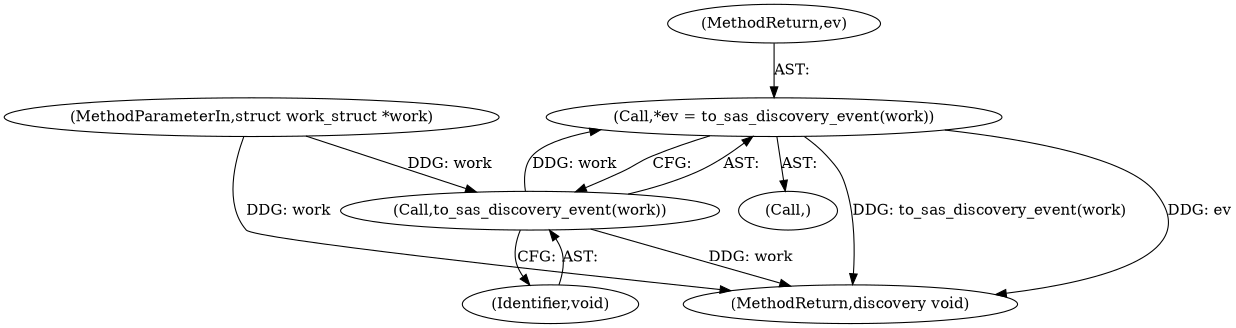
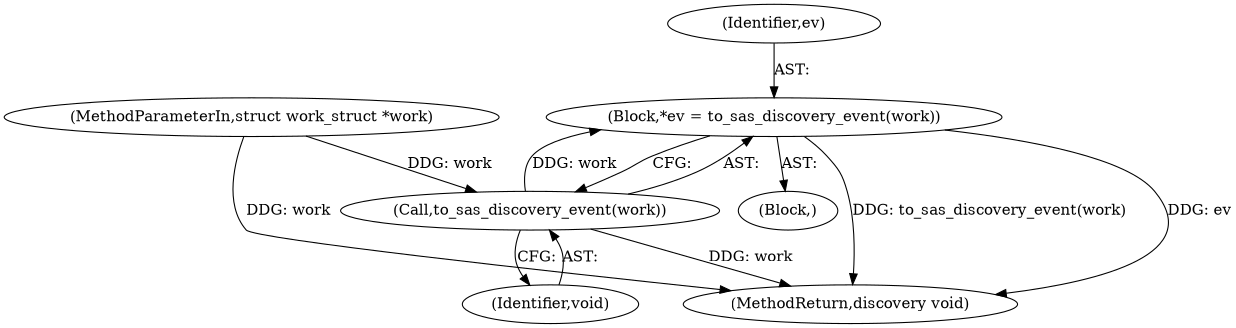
  digraph {
-   n1 [label="(Call,*ev = to_sas_discovery_event(work))"]
+   n1 [label="(Block,*ev = to_sas_discovery_event(work))"]
    n2 [label="(Call,to_sas_discovery_event(work))"]
    n3 [label="(MethodReturn,discovery void)"]
-   n4 [label="(Call,)"]
+   n4 [label="(Block,)"]
    n5 [label="(Identifier,void)"]
    n6 [label="(MethodParameterIn,struct work_struct *work)"]
-   n7 [label="(MethodReturn,ev)"]
+   n7 [label="(Identifier,ev)"]
    n1 -> n2 [label="CFG: "]
    n1 -> n3 [label="DDG: ev"]
    n1 -> n3 [label="DDG: to_sas_discovery_event(work)"]
    n1 -> n4 [label="AST: "]
    n2 -> n1 [label="AST: "]
    n2 -> n1 [label="DDG: work"]
    n2 -> n3 [label="DDG: work"]
    n2 -> n5 [label="CFG: "]
    n5 -> n2 [label="AST: "]
    n6 -> n2 [label="DDG: work"]
    n6 -> n3 [label="DDG: work"]
    n7 -> n1 [label="AST: "]
  }
